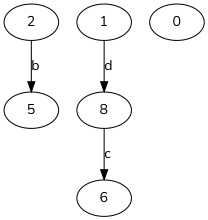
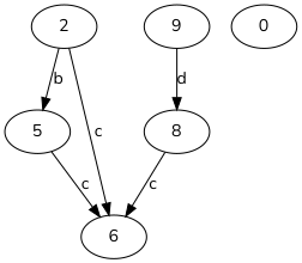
  strict digraph {
    fontname=Nunito
    node [fontname=Nunito]
    edge [fontname=Nunito]
    2
    5
    6
    8
    0
-   1
+   1 [label=9]
    2 -> 5 [label=b]
+   2 -> 6 [label=c]
+   5 -> 6 [label=c]
    8 -> 6 [label=c]
    1 -> 8 [label=d]
  }
